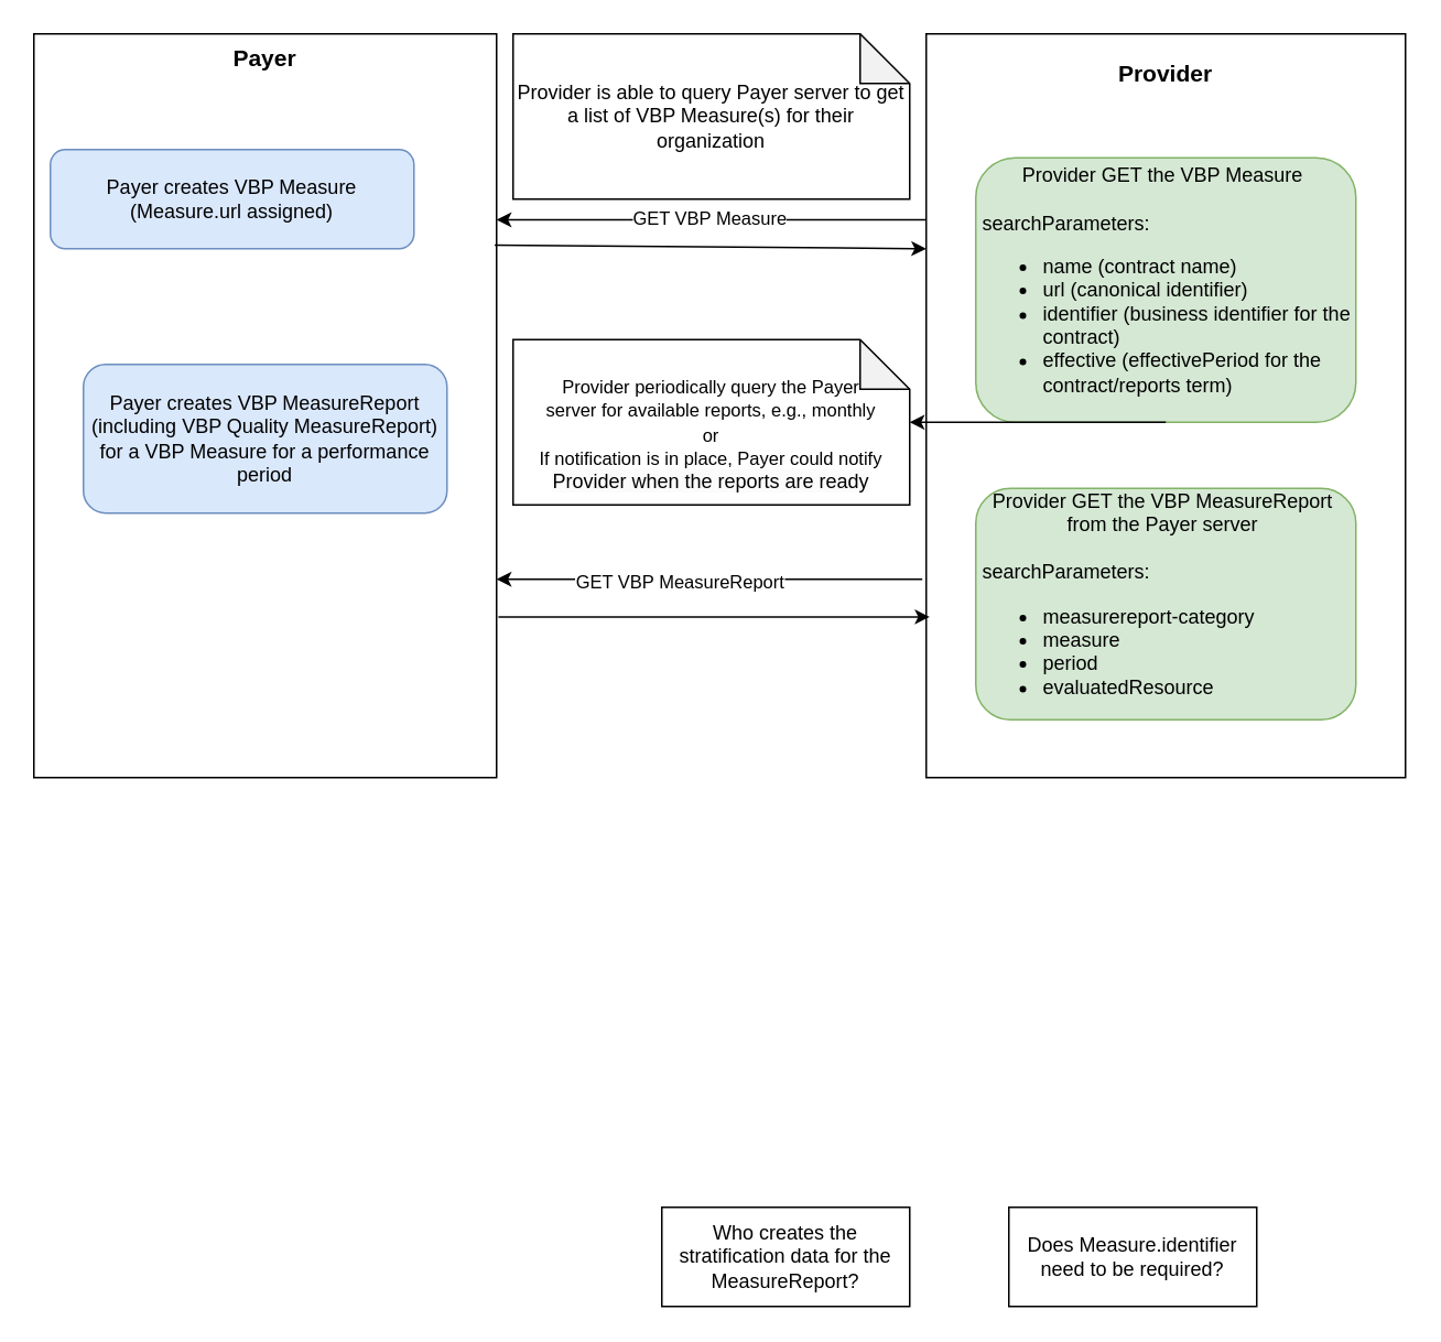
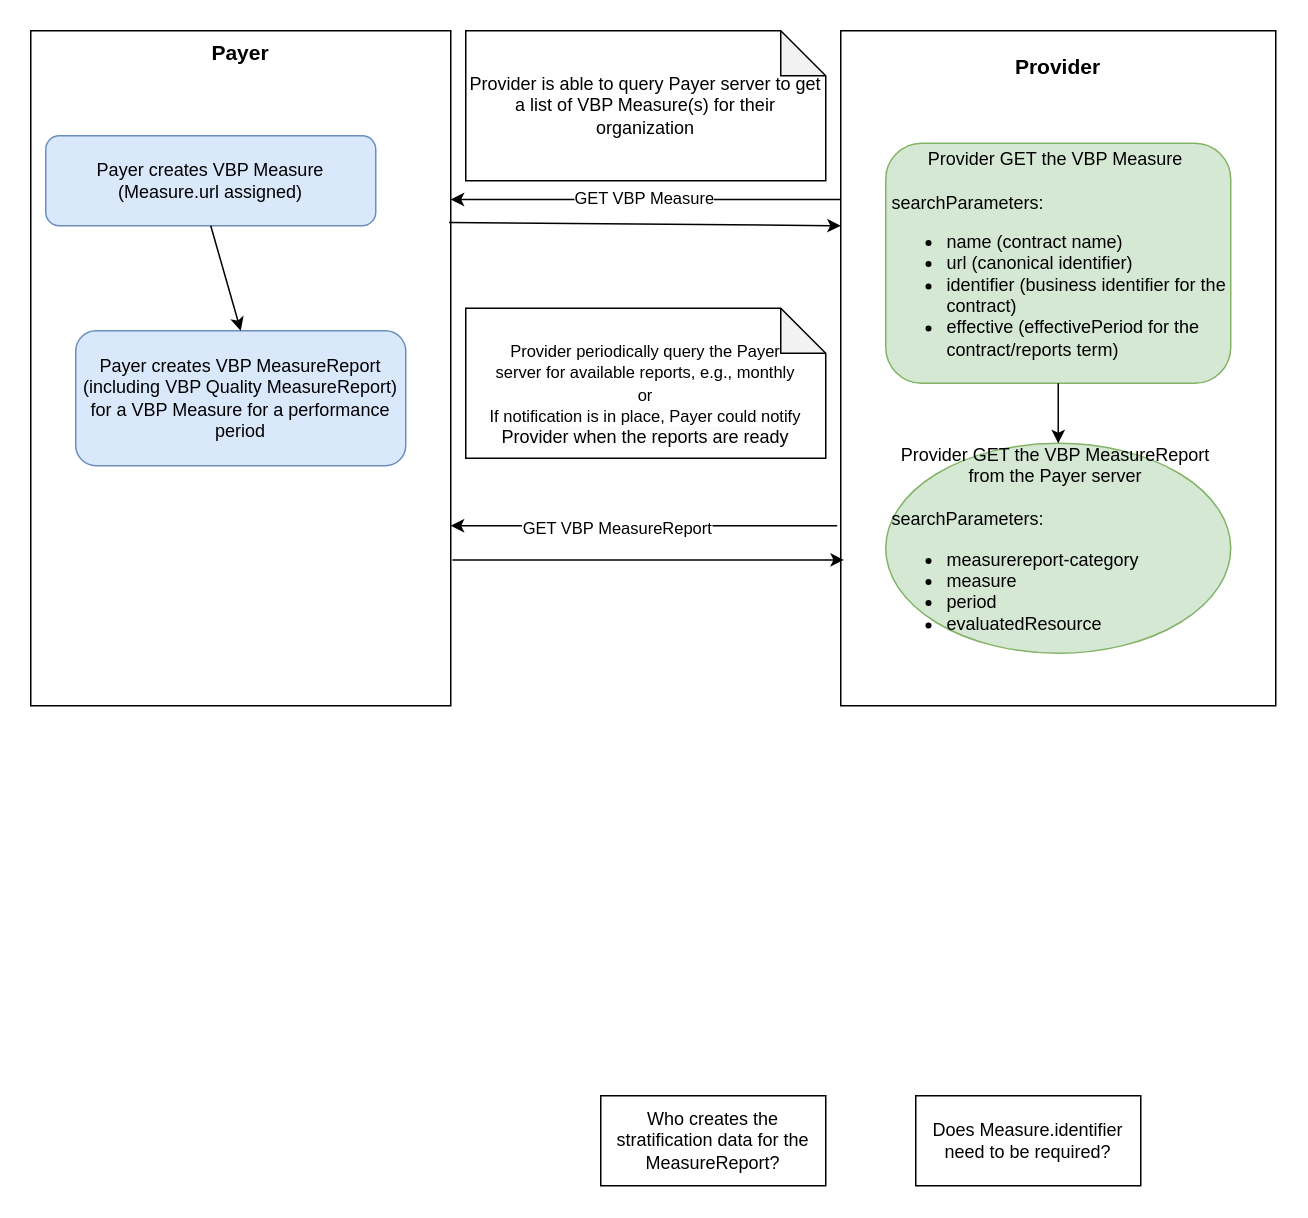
  <mxCell id="0" />
  <mxCell id="1" parent="0" />
  <mxCell id="2" value="&lt;b&gt;&lt;font style=&quot;font-size: 14px;&quot;&gt;Payer&lt;br&gt;&lt;br&gt;&lt;br&gt;&lt;br&gt;&lt;br&gt;&lt;br&gt;&lt;br&gt;&lt;br&gt;&lt;br&gt;&lt;br&gt;&lt;br&gt;&lt;br&gt;&lt;br&gt;&lt;br&gt;&lt;br&gt;&lt;br&gt;&lt;br&gt;&lt;br&gt;&lt;br&gt;&lt;br&gt;&lt;br&gt;&lt;br&gt;&lt;br&gt;&lt;br&gt;&lt;br&gt;&lt;br&gt;&lt;/font&gt;&lt;/b&gt;" style="rounded=0;whiteSpace=wrap;html=1;" parent="1" vertex="1"><mxGeometry x="20" y="20" width="280" height="450" as="geometry" /></mxCell>
  <mxCell id="3" value="Does Measure.identifier need to be required?" style="rounded=0;whiteSpace=wrap;html=1;" parent="1" vertex="1"><mxGeometry x="610" y="730" width="150" height="60" as="geometry" /></mxCell>
  <mxCell id="4" value="&lt;font style=&quot;&quot;&gt;&lt;b style=&quot;font-size: 14px;&quot;&gt;Provider&lt;br&gt;&lt;/b&gt;&lt;br&gt;&lt;br&gt;&lt;/font&gt;&lt;br&gt;&lt;br&gt;&lt;br&gt;&lt;br&gt;&lt;br&gt;&lt;br&gt;&lt;br&gt;&lt;br&gt;&lt;br&gt;&lt;br&gt;&lt;br&gt;&lt;br&gt;&lt;br&gt;&lt;br&gt;&lt;br&gt;&lt;br&gt;&lt;br&gt;&lt;br&gt;&lt;br&gt;&lt;br&gt;&lt;br&gt;&lt;br&gt;&lt;br&gt;&lt;br&gt;&lt;br&gt;&lt;br&gt;" style="rounded=0;whiteSpace=wrap;html=1;" parent="1" vertex="1"><mxGeometry x="560" y="20" width="290" height="450" as="geometry" /></mxCell>
- <mxCell id="5" value="Provider GET the VBP MeasureReport&amp;nbsp; from the Payer server&amp;nbsp;&lt;br&gt;&lt;br&gt;&lt;div style=&quot;text-align: left;&quot;&gt;&lt;span style=&quot;background-color: initial;&quot;&gt;&amp;nbsp;searchParameters:&lt;/span&gt;&lt;/div&gt;&lt;div style=&quot;text-align: left;&quot;&gt;&lt;ul&gt;&lt;li&gt;&lt;span style=&quot;background-color: initial;&quot;&gt;measurereport-category&lt;/span&gt;&lt;/li&gt;&lt;li&gt;&lt;span style=&quot;background-color: initial;&quot;&gt;measure&lt;/span&gt;&lt;/li&gt;&lt;li&gt;&lt;span style=&quot;background-color: initial;&quot;&gt;period&amp;nbsp;&lt;/span&gt;&lt;/li&gt;&lt;li&gt;evaluatedResource&lt;/li&gt;&lt;/ul&gt;&lt;/div&gt;" style="rounded=1;whiteSpace=wrap;html=1;fillColor=#d5e8d4;strokeColor=#82b366;" parent="1" vertex="1"><mxGeometry x="590" y="295" width="230" height="140" as="geometry" /></mxCell>
+ <mxCell id="5" value="Provider GET the VBP MeasureReport&amp;nbsp; from the Payer server&amp;nbsp;&lt;br&gt;&lt;br&gt;&lt;div style=&quot;text-align: left;&quot;&gt;&lt;span style=&quot;background-color: initial;&quot;&gt;&amp;nbsp;searchParameters:&lt;/span&gt;&lt;/div&gt;&lt;div style=&quot;text-align: left;&quot;&gt;&lt;ul&gt;&lt;li&gt;&lt;span style=&quot;background-color: initial;&quot;&gt;measurereport-category&lt;/span&gt;&lt;/li&gt;&lt;li&gt;&lt;span style=&quot;background-color: initial;&quot;&gt;measure&lt;/span&gt;&lt;/li&gt;&lt;li&gt;&lt;span style=&quot;background-color: initial;&quot;&gt;period&amp;nbsp;&lt;/span&gt;&lt;/li&gt;&lt;li&gt;evaluatedResource&lt;/li&gt;&lt;/ul&gt;&lt;/div&gt;" style="ellipse;whiteSpace=wrap;html=1;fillColor=#d5e8d4;strokeColor=#82b366;" parent="1" vertex="1"><mxGeometry x="590" y="295" width="230" height="140" as="geometry" /></mxCell>
  <mxCell id="6" value="Provider GET the VBP Measure&amp;nbsp;&lt;br&gt;&lt;br&gt;&lt;div style=&quot;text-align: left;&quot;&gt;&lt;span style=&quot;background-color: initial;&quot;&gt;&amp;nbsp;searchParameters:&lt;/span&gt;&lt;/div&gt;&lt;ul&gt;&lt;li style=&quot;text-align: left;&quot;&gt;name (contract name)&lt;/li&gt;&lt;li style=&quot;text-align: left;&quot;&gt;url (canonical identifier)&lt;/li&gt;&lt;li style=&quot;text-align: left;&quot;&gt;identifier (business identifier for the contract)&lt;/li&gt;&lt;li style=&quot;text-align: left;&quot;&gt;effective (effectivePeriod for the contract/reports term)&lt;/li&gt;&lt;/ul&gt;" style="rounded=1;whiteSpace=wrap;html=1;fillColor=#d5e8d4;strokeColor=#82b366;" parent="1" vertex="1"><mxGeometry x="590" y="95" width="230" height="160" as="geometry" /></mxCell>
- <mxCell id="7" value="" style="endArrow=classic;html=1;rounded=0;exitX=0.5;exitY=1;exitDx=0;exitDy=0;" parent="1" source="6" target="17" edge="1"><mxGeometry width="50" height="50" relative="1" as="geometry"><mxPoint x="500" y="335" as="sourcePoint" /><mxPoint x="550" y="285" as="targetPoint" /></mxGeometry></mxCell>
+ <mxCell id="7" value="" style="endArrow=classic;html=1;rounded=0;exitX=0.5;exitY=1;exitDx=0;exitDy=0;" parent="1" source="6" target="5" edge="1"><mxGeometry width="50" height="50" relative="1" as="geometry"><mxPoint x="500" y="335" as="sourcePoint" /><mxPoint x="550" y="285" as="targetPoint" /></mxGeometry></mxCell>
  <mxCell id="8" value="Payer creates VBP Measure&lt;br&gt;(Measure.url assigned)" style="rounded=1;whiteSpace=wrap;html=1;fillColor=#dae8fc;strokeColor=#6c8ebf;" parent="1" vertex="1"><mxGeometry x="30" y="90" width="220" height="60" as="geometry" /></mxCell>
  <mxCell id="9" value="Payer creates VBP MeasureReport (including VBP Quality MeasureReport) for a VBP Measure for a performance period" style="rounded=1;whiteSpace=wrap;html=1;fillColor=#dae8fc;strokeColor=#6c8ebf;" parent="1" vertex="1"><mxGeometry x="50" y="220" width="220" height="90" as="geometry" /></mxCell>
+ <mxCell id="10" value="" style="endArrow=classic;html=1;rounded=0;exitX=0.5;exitY=1;exitDx=0;exitDy=0;entryX=0.5;entryY=0;entryDx=0;entryDy=0;" parent="1" source="8" target="9" edge="1"><mxGeometry width="50" height="50" relative="1" as="geometry"><mxPoint x="190" y="130" as="sourcePoint" /><mxPoint x="240" y="80" as="targetPoint" /></mxGeometry></mxCell>
  <mxCell id="11" value="" style="endArrow=classic;html=1;rounded=0;exitX=-0.01;exitY=0.687;exitDx=0;exitDy=0;exitPerimeter=0;entryX=0.996;entryY=0.687;entryDx=0;entryDy=0;entryPerimeter=0;" parent="1" edge="1"><mxGeometry width="50" height="50" relative="1" as="geometry"><mxPoint x="557.62" y="350" as="sourcePoint" /><mxPoint x="300" y="350" as="targetPoint" /></mxGeometry></mxCell>
  <mxCell id="12" value="GET VBP MeasureReport" style="edgeLabel;html=1;align=center;verticalAlign=middle;resizable=0;points=[];" parent="11" vertex="1" connectable="0"><mxGeometry x="0.143" y="1" relative="1" as="geometry"><mxPoint as="offset" /></mxGeometry></mxCell>
  <mxCell id="13" value="" style="endArrow=classic;html=1;rounded=0;exitX=0;exitY=0.25;exitDx=0;exitDy=0;entryX=1;entryY=0.25;entryDx=0;entryDy=0;" parent="1" source="4" target="2" edge="1"><mxGeometry width="50" height="50" relative="1" as="geometry"><mxPoint x="430" y="230" as="sourcePoint" /><mxPoint x="480" y="180" as="targetPoint" /></mxGeometry></mxCell>
  <mxCell id="14" value="GET VBP Measure" style="edgeLabel;html=1;align=center;verticalAlign=middle;resizable=0;points=[];" parent="13" vertex="1" connectable="0"><mxGeometry x="0.014" y="-1" relative="1" as="geometry"><mxPoint as="offset" /></mxGeometry></mxCell>
  <mxCell id="15" value="" style="endArrow=classic;html=1;rounded=0;exitX=0.996;exitY=0.284;exitDx=0;exitDy=0;exitPerimeter=0;" parent="1" source="2" edge="1"><mxGeometry width="50" height="50" relative="1" as="geometry"><mxPoint x="430" y="230" as="sourcePoint" /><mxPoint x="560" y="150" as="targetPoint" /></mxGeometry></mxCell>
  <mxCell id="16" value="" style="endArrow=classic;html=1;rounded=0;exitX=0.996;exitY=0.284;exitDx=0;exitDy=0;exitPerimeter=0;" parent="1" edge="1"><mxGeometry width="50" height="50" relative="1" as="geometry"><mxPoint x="301.12" y="372.76" as="sourcePoint" /><mxPoint x="562.12" y="372.76" as="targetPoint" /></mxGeometry></mxCell>
  <mxCell id="17" value="&lt;br style=&quot;border-color: var(--border-color); font-size: 11px;&quot;&gt;&lt;span style=&quot;border-color: var(--border-color); font-size: 11px; background-color: rgb(255, 255, 255);&quot;&gt;Provider periodically query the&amp;nbsp;&lt;/span&gt;&lt;span style=&quot;border-color: var(--border-color); font-size: 11px; background-color: rgb(255, 255, 255);&quot;&gt;Payer &lt;br&gt;server for available reports, e.g., monthly&lt;br&gt;or&lt;br&gt;If notification is in place, Payer could notify&lt;br style=&quot;border-color: var(--border-color); background-color: rgb(251, 251, 251);&quot;&gt;&lt;span style=&quot;font-size: 12px; background-color: rgb(251, 251, 251);&quot;&gt;Provider when the reports are ready&lt;/span&gt;&lt;br&gt;&lt;/span&gt;" style="shape=note;whiteSpace=wrap;html=1;backgroundOutline=1;darkOpacity=0.05;" parent="1" vertex="1"><mxGeometry x="310" y="205" width="240" height="100" as="geometry" /></mxCell>
  <mxCell id="18" value="Provider is able to query Payer server to get a list of VBP Measure(s) for their organization" style="shape=note;whiteSpace=wrap;html=1;backgroundOutline=1;darkOpacity=0.05;" parent="1" vertex="1"><mxGeometry x="310" y="20" width="240" height="100" as="geometry" /></mxCell>
  <mxCell id="19" value="Who creates the stratification data for the MeasureReport?" style="rounded=0;whiteSpace=wrap;html=1;" parent="1" vertex="1"><mxGeometry x="400" y="730" width="150" height="60" as="geometry" /></mxCell>
